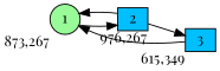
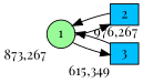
  digraph {
    bgcolor=white
    fontname="Playfair Display"
    rankdir=LR
    node [fillcolor=deepskyblue fixedsize=true fontname="Playfair Display" shape=box style=filled]
    edge [fontname="Playfair Display"]
    1 [fillcolor=palegreen height=0.3 shape=circle width=0.4 xlabel="873,267"]
    2 [height=0.3 width=0.4 xlabel="976,267"]
    3 [height=0.3 width=0.4 xlabel="615,349"]
    1 -> 2
-   2 -> 3
+   1 -> 3
    2 -> 1
    3 -> 1
  }
